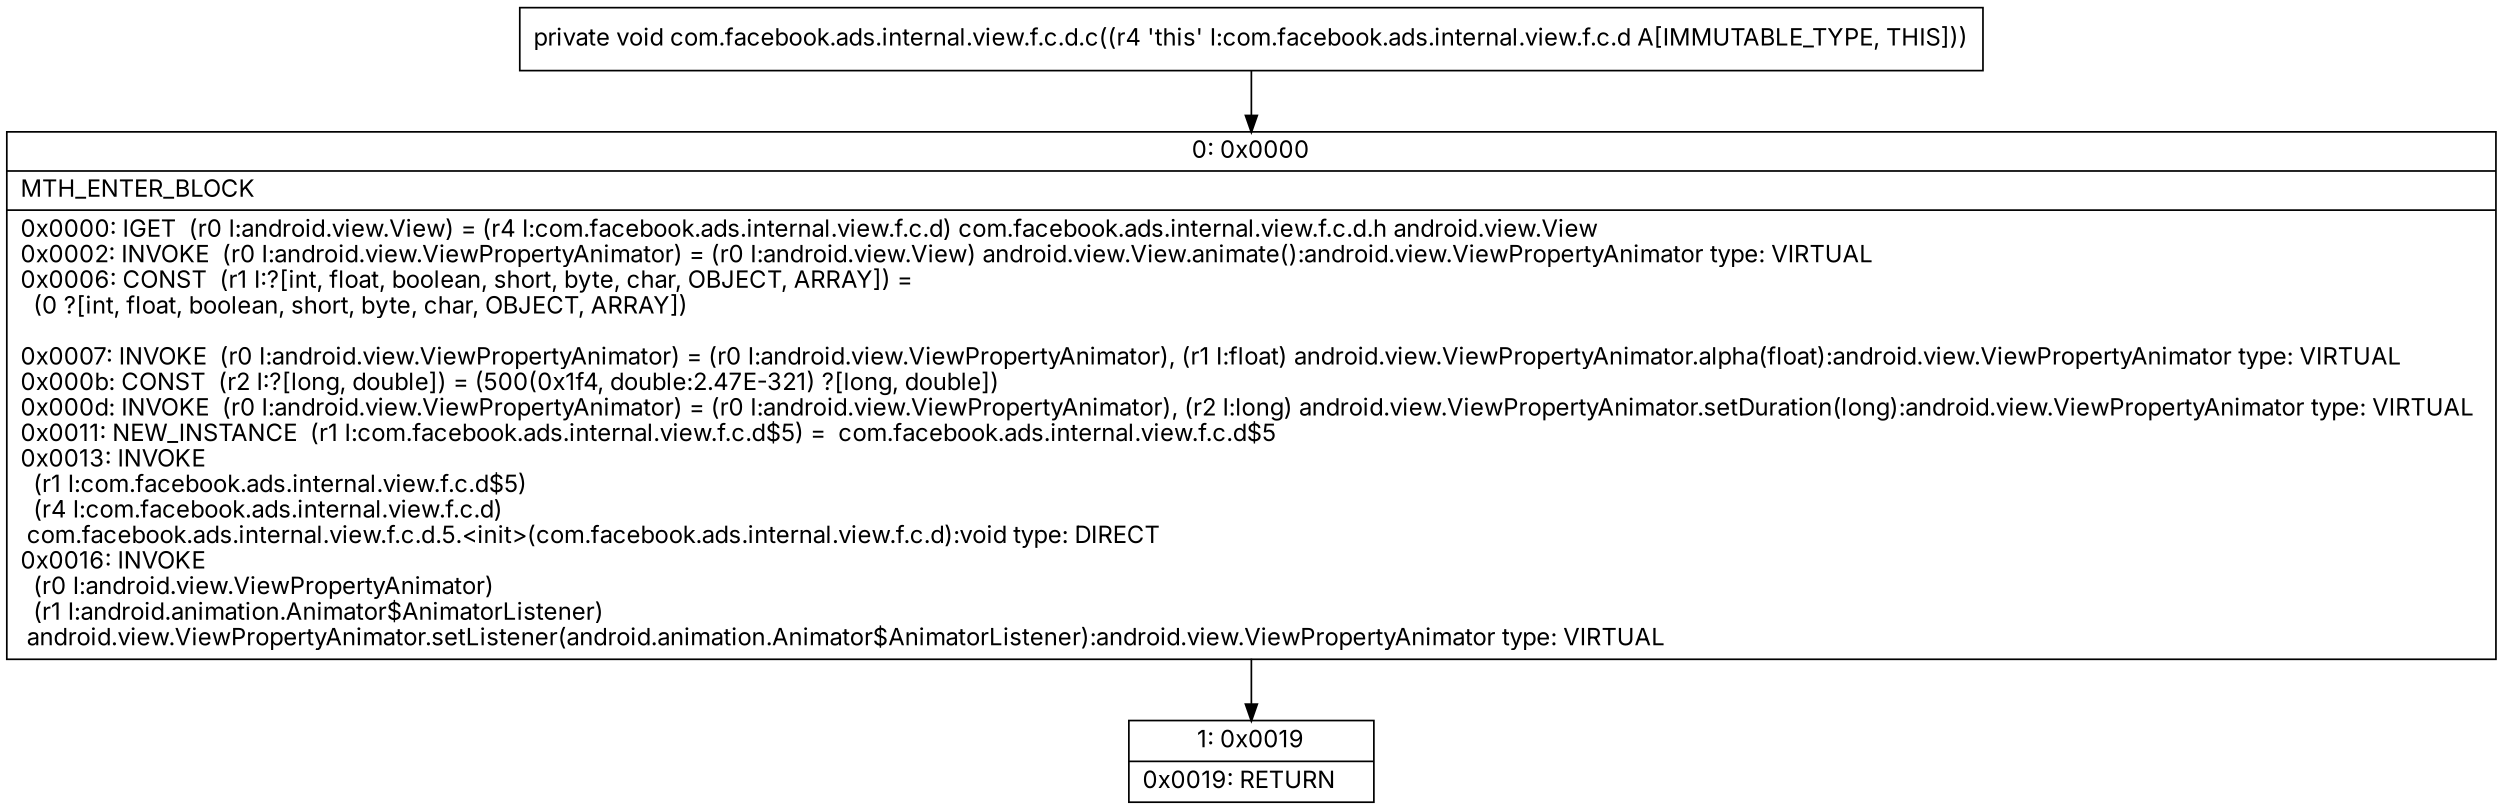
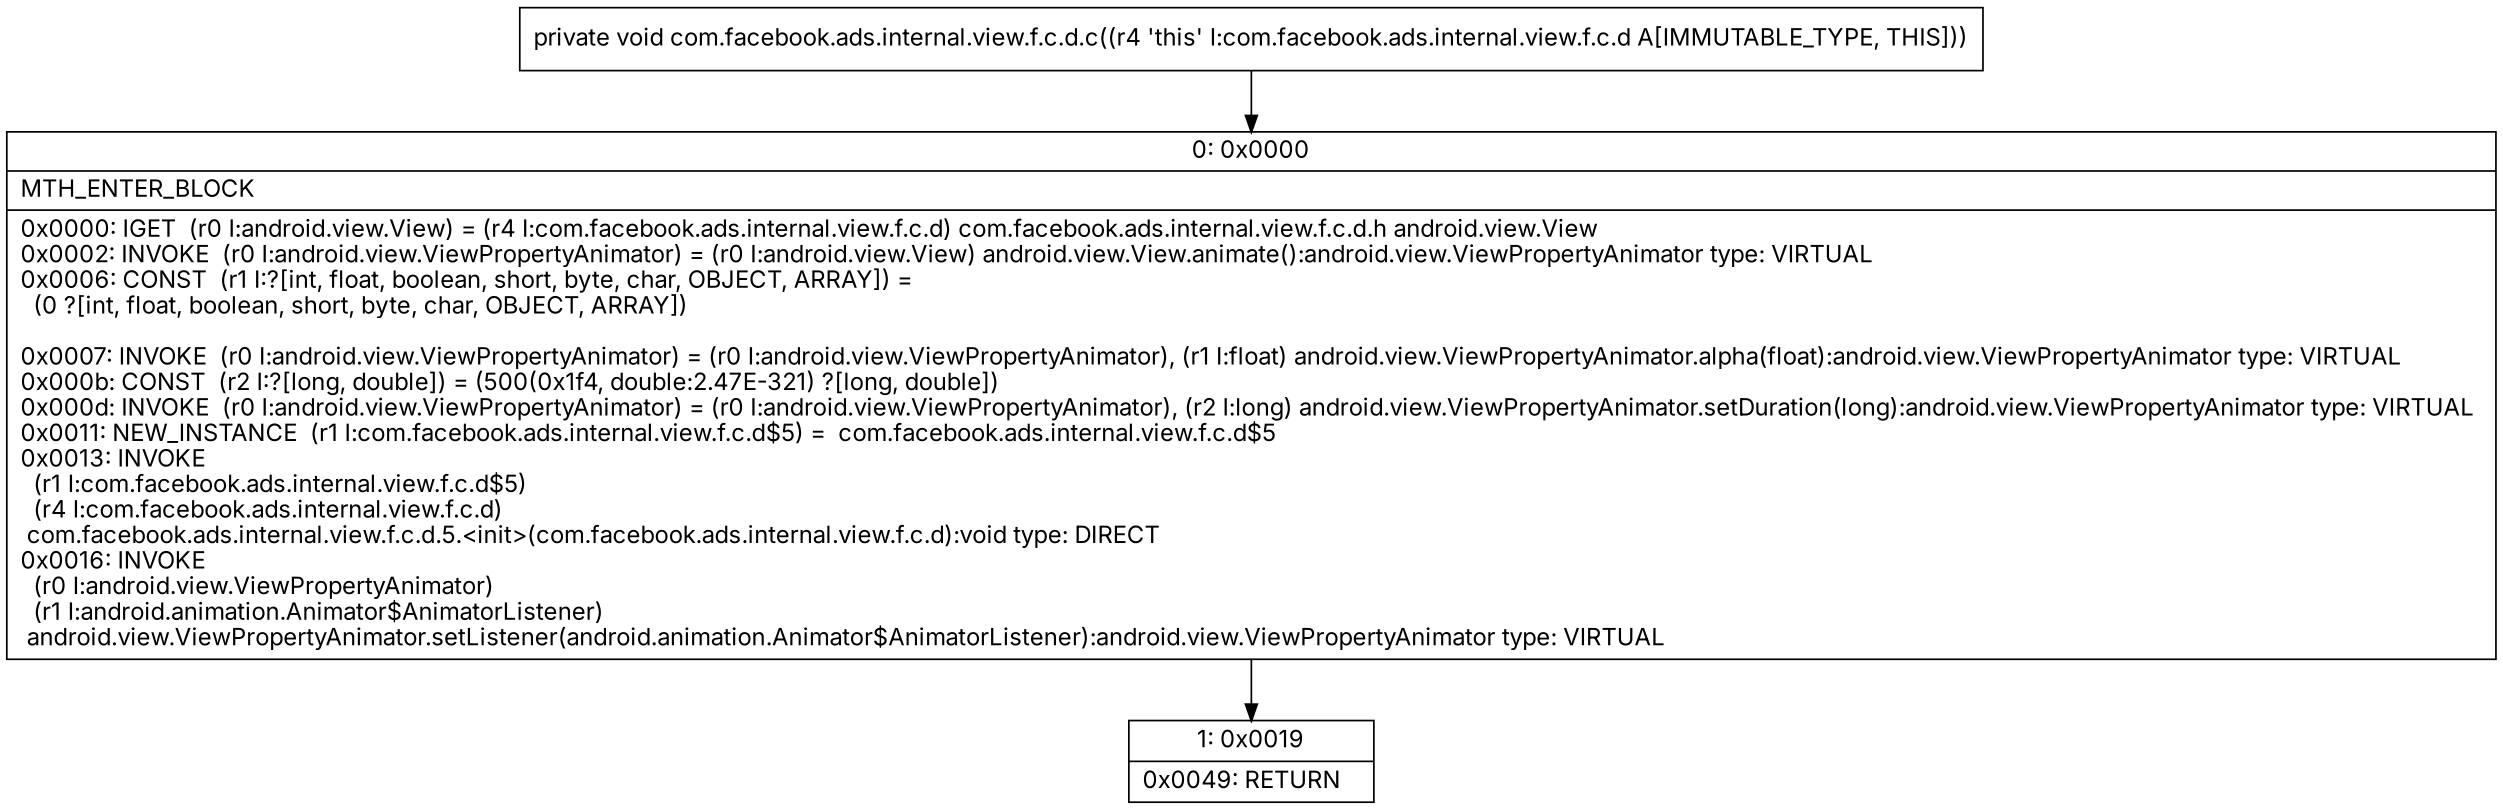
  digraph {
    fontname=Inter
    node [shape=record fontname=Inter]
    edge [fontname=Inter]
    n1 [label="{0\:\ 0x0000|MTH_ENTER_BLOCK\l|0x0000: IGET  (r0 I:android.view.View) = (r4 I:com.facebook.ads.internal.view.f.c.d) com.facebook.ads.internal.view.f.c.d.h android.view.View \l0x0002: INVOKE  (r0 I:android.view.ViewPropertyAnimator) = (r0 I:android.view.View) android.view.View.animate():android.view.ViewPropertyAnimator type: VIRTUAL \l0x0006: CONST  (r1 I:?[int, float, boolean, short, byte, char, OBJECT, ARRAY]) = \l  (0 ?[int, float, boolean, short, byte, char, OBJECT, ARRAY])\l \l0x0007: INVOKE  (r0 I:android.view.ViewPropertyAnimator) = (r0 I:android.view.ViewPropertyAnimator), (r1 I:float) android.view.ViewPropertyAnimator.alpha(float):android.view.ViewPropertyAnimator type: VIRTUAL \l0x000b: CONST  (r2 I:?[long, double]) = (500(0x1f4, double:2.47E\-321) ?[long, double]) \l0x000d: INVOKE  (r0 I:android.view.ViewPropertyAnimator) = (r0 I:android.view.ViewPropertyAnimator), (r2 I:long) android.view.ViewPropertyAnimator.setDuration(long):android.view.ViewPropertyAnimator type: VIRTUAL \l0x0011: NEW_INSTANCE  (r1 I:com.facebook.ads.internal.view.f.c.d$5) =  com.facebook.ads.internal.view.f.c.d$5 \l0x0013: INVOKE  \l  (r1 I:com.facebook.ads.internal.view.f.c.d$5)\l  (r4 I:com.facebook.ads.internal.view.f.c.d)\l com.facebook.ads.internal.view.f.c.d.5.\<init\>(com.facebook.ads.internal.view.f.c.d):void type: DIRECT \l0x0016: INVOKE  \l  (r0 I:android.view.ViewPropertyAnimator)\l  (r1 I:android.animation.Animator$AnimatorListener)\l android.view.ViewPropertyAnimator.setListener(android.animation.Animator$AnimatorListener):android.view.ViewPropertyAnimator type: VIRTUAL \l}"]
-   n2 [label="{1\:\ 0x0019|0x0019: RETURN   \l}"]
+   n2 [label="{1\:\ 0x0019|0x0049: RETURN   \l}"]
    n3 [label="{private void com.facebook.ads.internal.view.f.c.d.c((r4 'this' I:com.facebook.ads.internal.view.f.c.d A[IMMUTABLE_TYPE, THIS])) }"]
    n1 -> n2
    n3 -> n1
  }
